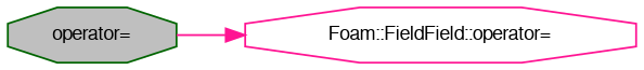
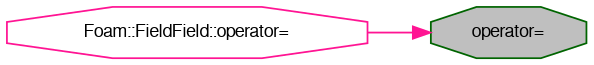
  digraph {
    rankdir=LR
    node [fontname=FreeSans fontsize=10 shape=octagon]
    n1 [color=darkgreen fillcolor=grey75 fontcolor=black height=0.2 label="operator=" style=filled width=0.4]
    n2 [color=deeppink height=0.2 label="Foam::FieldField::operator=" width=0.4]
-   n1 -> n2 [color=deeppink fontname=FreeSans fontsize=10 labelfontname=FreeSans labelfontsize=10 style=solid]
+   n2 -> n1 [color=deeppink fontname=FreeSans fontsize=10 labelfontname=FreeSans labelfontsize=10 style=solid]
  }
